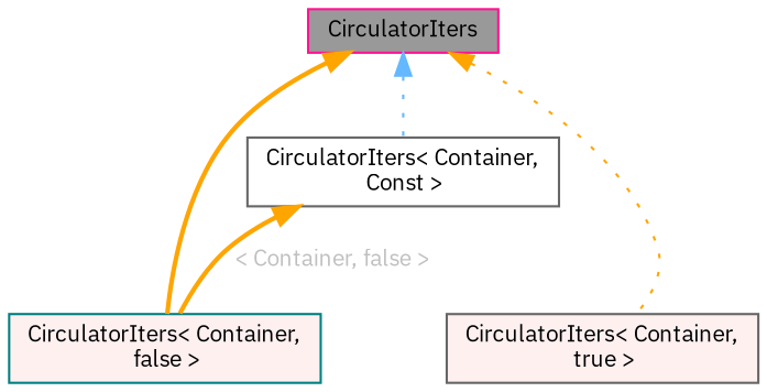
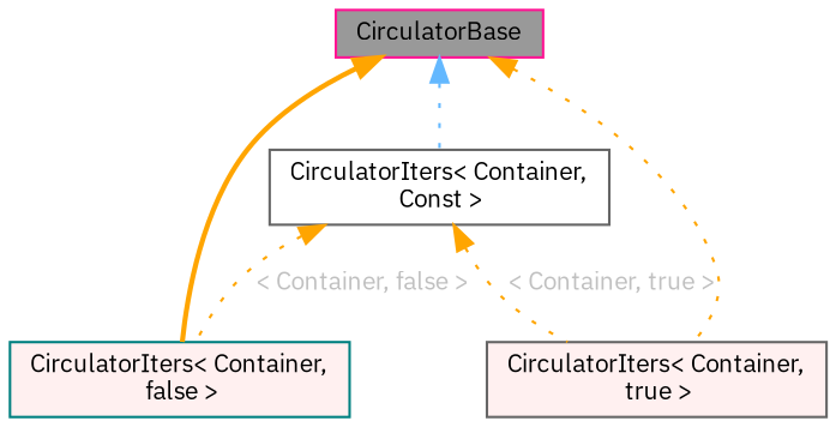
  digraph {
    fontname="IBM Plex Sans"
    rankdir=TB
    node [color=gray40 fillcolor="#FFF0F0" fontname="IBM Plex Sans" fontsize=10 shape=box style=filled]
    edge [color=orange dir=back fontname="IBM Plex Sans" fontsize=10 labelfontname=Helvetica labelfontsize=10 style=dotted]
-   n1 [color=deeppink fillcolor=grey60 fontcolor=black height=0.2 label=CirculatorIters width=0.4]
+   n1 [color=deeppink fillcolor=grey60 fontcolor=black height=0.2 label=CirculatorBase width=0.4]
    n2 [color=teal height=0.2 label="CirculatorIters\< Container,\l false \>" width=0.4]
    n3 [height=0.2 label="CirculatorIters\< Container,\l true \>" width=0.4]
    n4 [fillcolor=white height=0.2 label="CirculatorIters\< Container,\l Const \>" width=0.4]
    n1 -> n2 [style=bold]
    n1 -> n3
    n1 -> n4 [color=steelblue1]
-   n4 -> n2 [fontcolor=grey label=" \< Container, false \>" style=bold]
+   n4 -> n2 [fontcolor=grey label=" \< Container, false \>"]
+   n4 -> n3 [fontcolor=grey label=" \< Container, true \>"]
  }
